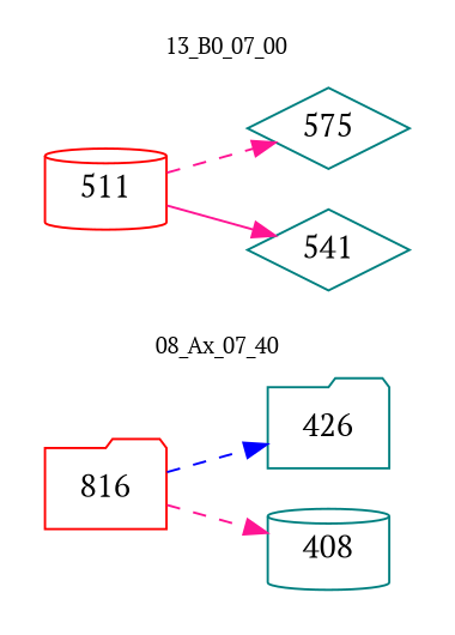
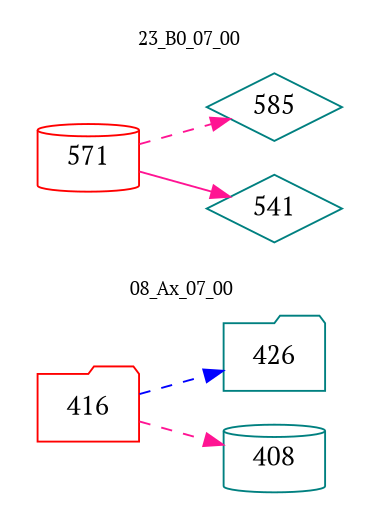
  digraph {
    fontname="PT Serif"
    rankdir=LR
    node [color=teal fontname="PT Serif" shape=folder]
    edge [color=deeppink fontname="PT Serif" style=dashed]
-   n1 [color=red label=816]
+   n1 [color=red label=416]
    n2 [label=408 shape=cylinder]
    n3 [label=426]
-   n4 [color=red label=511 shape=cylinder]
+   n4 [color=red label=571 shape=cylinder]
    n5 [label=541 shape=diamond]
-   n6 [label=575 shape=diamond]
+   n6 [label=585 shape=diamond]
    subgraph cluster_1 {
      color=white
      fontsize=10
-     label="08_Ax_07_40"
+     label="08_Ax_07_00"
      n1
      n2
      n3
    }
    subgraph cluster_2 {
      color=white
      fontsize=10
-     label="13_B0_07_00"
+     label="23_B0_07_00"
      n4
      n5
      n6
    }
    n1 -> n2
    n1 -> n3 [color=blue]
    n4 -> n5 [style=solid]
    n4 -> n6
  }
